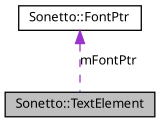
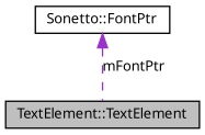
  digraph {
    node [color=black fontname="FreeSans.ttf" fontsize=10 shape=record]
-   n1 [fillcolor=grey75 fontcolor=black height=0.2 label="Sonetto::TextElement" style=filled width=0.4]
+   n1 [fillcolor=grey75 fontcolor=black height=0.2 label="TextElement::TextElement" style=filled width=0.4]
    n2 [height=0.2 label="Sonetto::FontPtr" width=0.4]
    n2 -> n1 [color=darkorchid3 dir=back fontname="FreeSans.ttf" fontsize=10 label=mFontPtr labelfontname="FreeSans.ttf" labelfontsize=10 style=dashed]
  }
